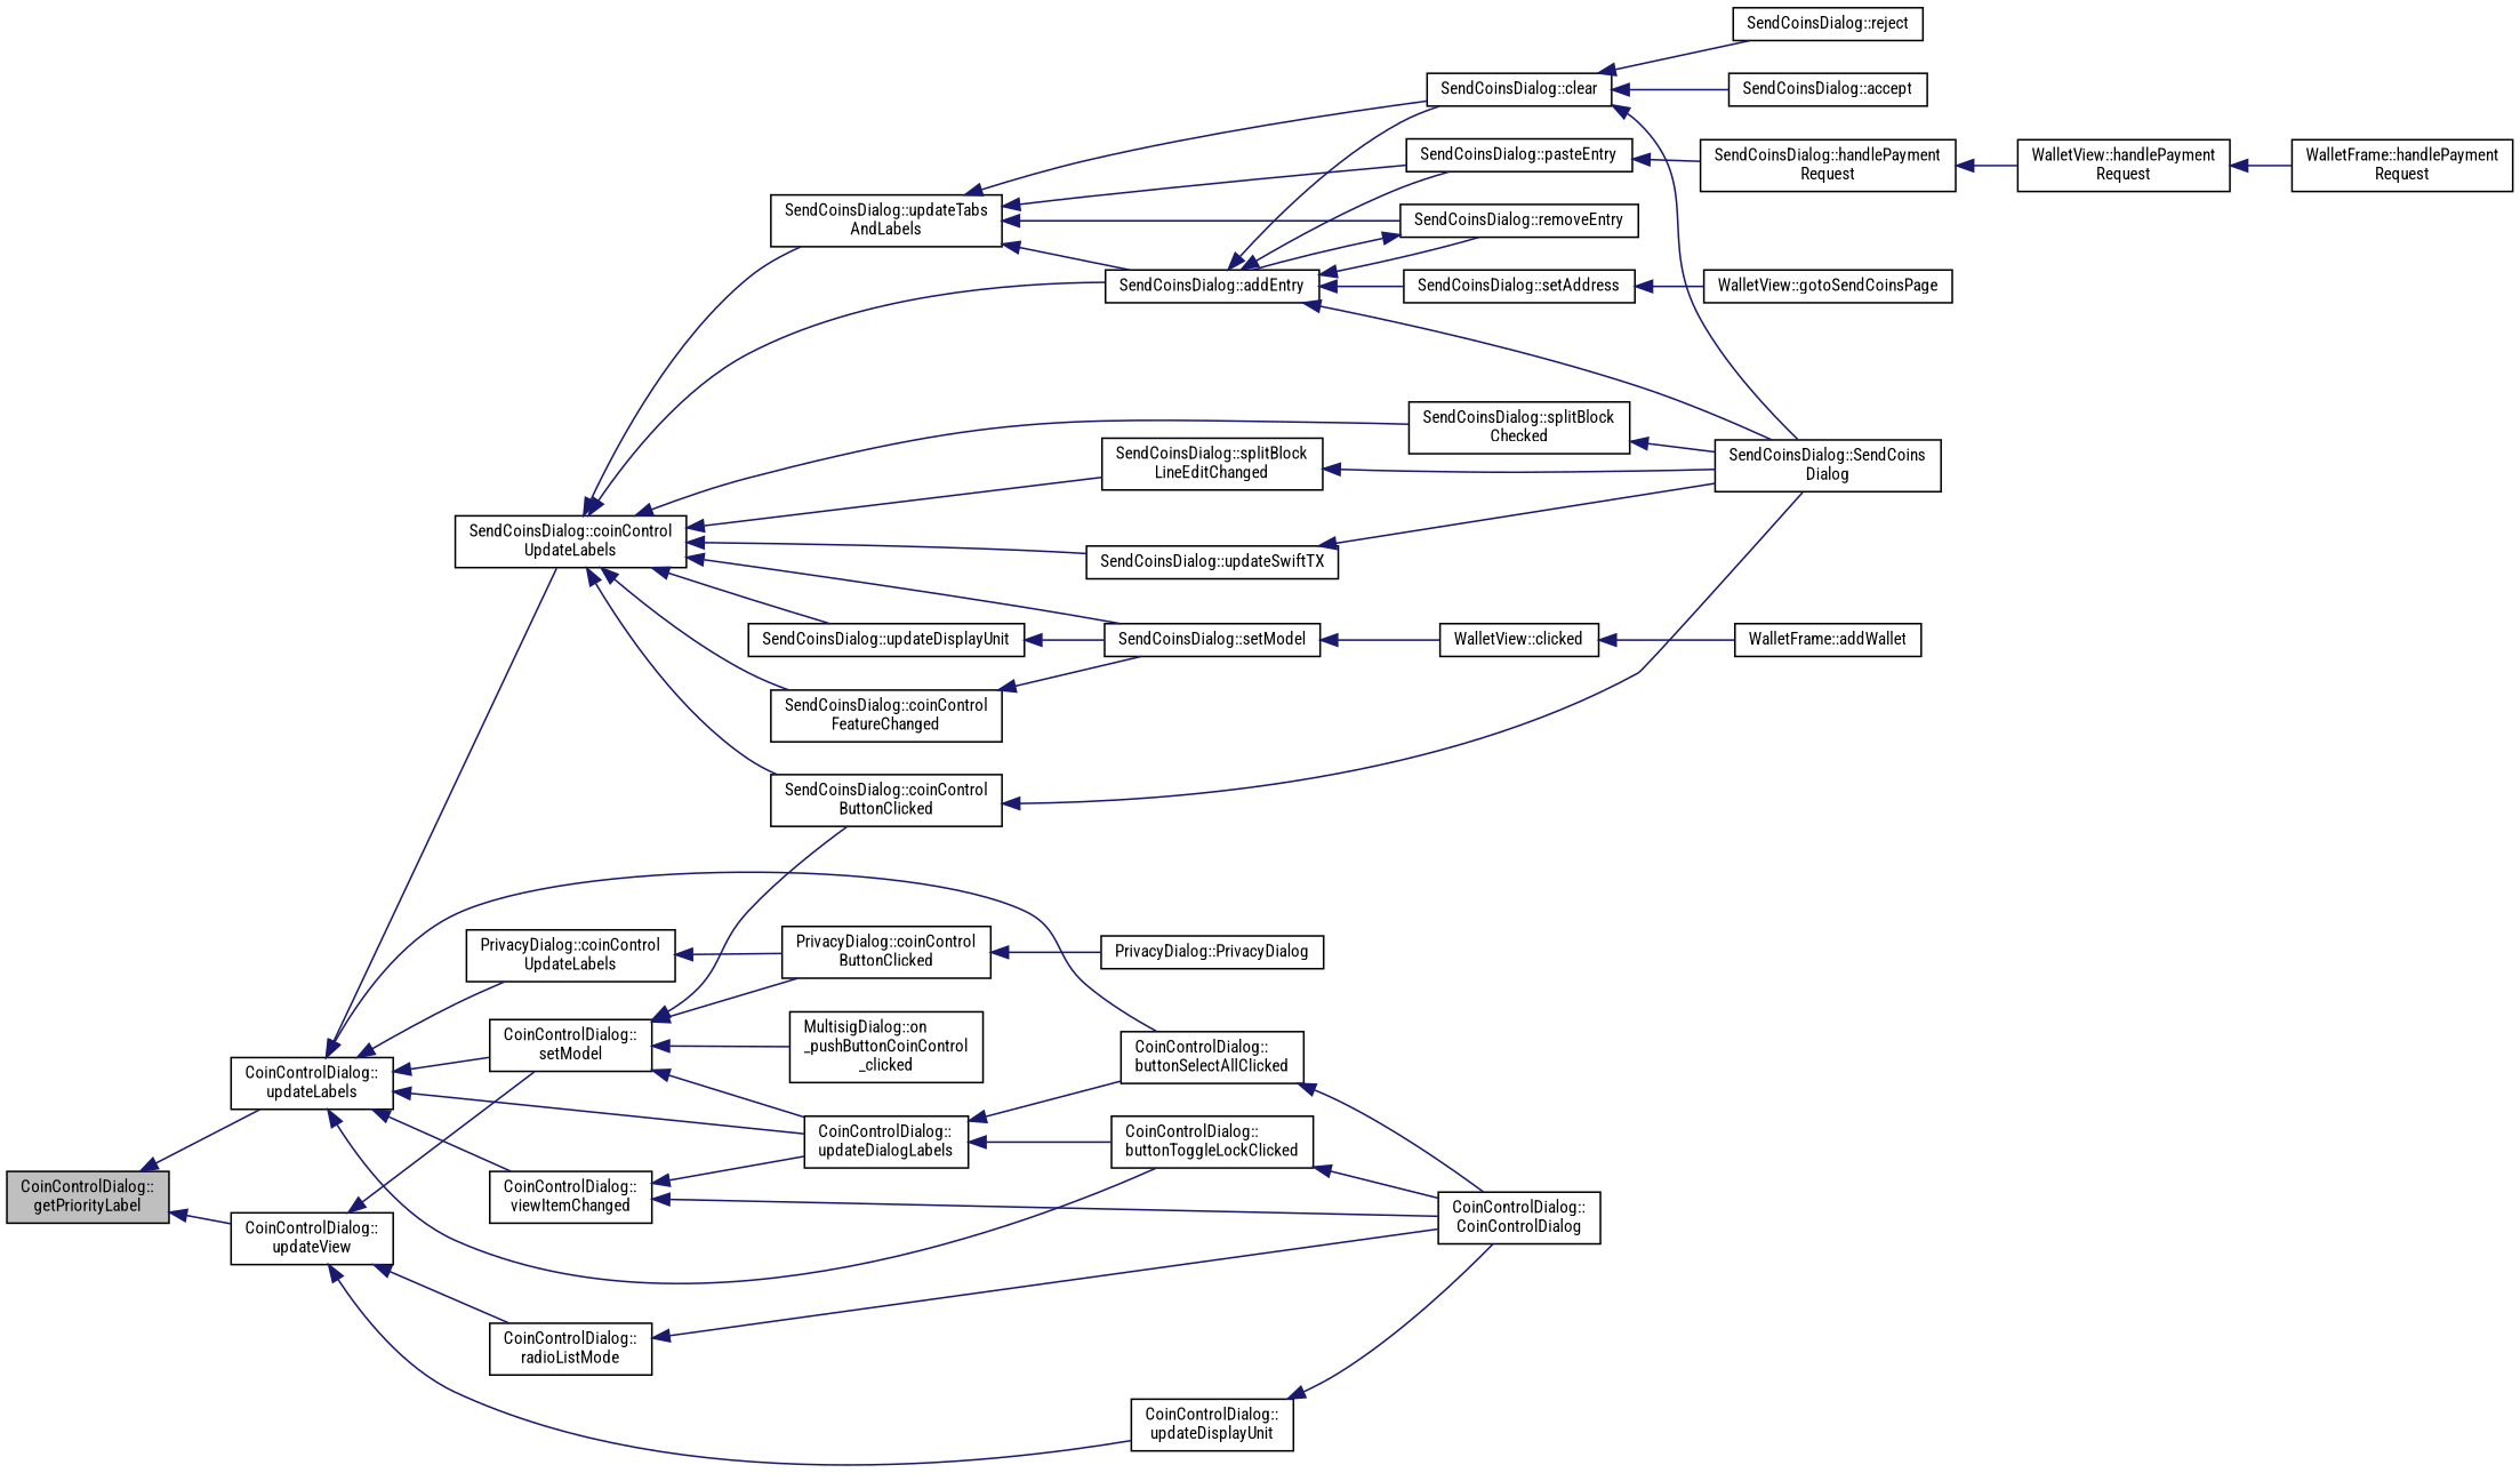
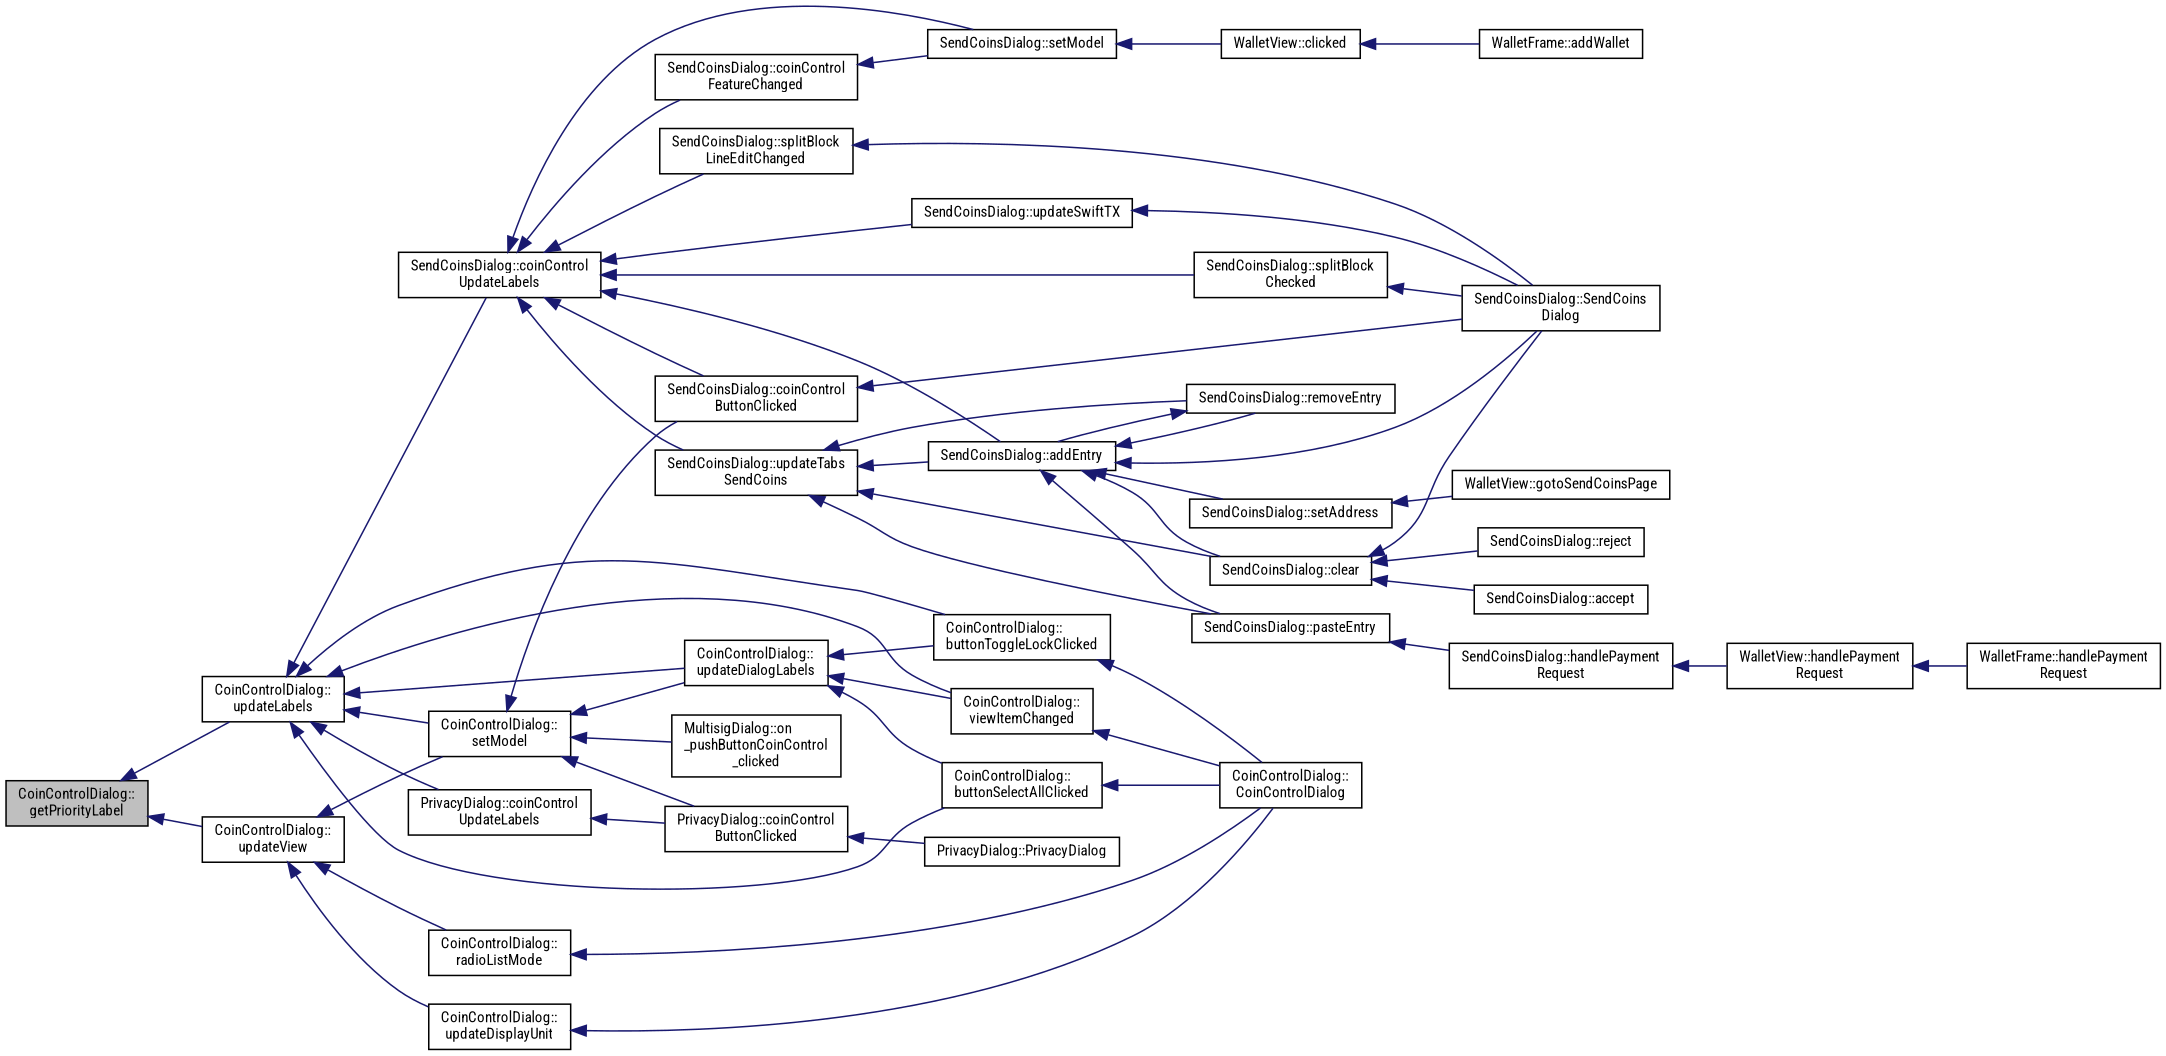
  digraph {
    fontname="Roboto Condensed"
    rankdir=LR
    node [color=black fillcolor=white fontname="Roboto Condensed" fontsize=10 shape=record style=filled]
    edge [color=midnightblue dir=back fontname="Roboto Condensed" fontsize=10 labelfontname=Helvetica labelfontsize=10 style=solid]
    n1 [fillcolor=grey75 fontcolor=black height=0.2 label="CoinControlDialog::\lgetPriorityLabel" width=0.4]
    n2 [height=0.2 label="CoinControlDialog::\lupdateLabels" width=0.4]
    n3 [height=0.2 label="CoinControlDialog::\lupdateView" width=0.4]
    n4 [height=0.2 label="CoinControlDialog::\lsetModel" width=0.4]
    n5 [height=0.2 label="CoinControlDialog::\lbuttonSelectAllClicked" width=0.4]
    n6 [height=0.2 label="CoinControlDialog::\lbuttonToggleLockClicked" width=0.4]
    n7 [height=0.2 label="CoinControlDialog::\lviewItemChanged" width=0.4]
    n8 [height=0.2 label="CoinControlDialog::\lupdateDialogLabels" width=0.4]
    n9 [height=0.2 label="PrivacyDialog::coinControl\lUpdateLabels" width=0.4]
    n10 [height=0.2 label="SendCoinsDialog::coinControl\lUpdateLabels" width=0.4]
    n11 [height=0.2 label="CoinControlDialog::\lupdateDisplayUnit" width=0.4]
    n12 [height=0.2 label="CoinControlDialog::\lradioListMode" width=0.4]
    n13 [height=0.2 label="MultisigDialog::on\l_pushButtonCoinControl\l_clicked" width=0.4]
    n14 [height=0.2 label="PrivacyDialog::coinControl\lButtonClicked" width=0.4]
    n15 [height=0.2 label="SendCoinsDialog::coinControl\lButtonClicked" width=0.4]
    n16 [height=0.2 label="CoinControlDialog::\lCoinControlDialog" width=0.4]
    n17 [height=0.2 label="SendCoinsDialog::setModel" width=0.4]
    n18 [height=0.2 label="SendCoinsDialog::addEntry" width=0.4]
-   n19 [height=0.2 label="SendCoinsDialog::updateTabs\lAndLabels" width=0.4]
-   n20 [height=0.2 label="SendCoinsDialog::updateDisplayUnit" width=0.4]
+   n19 [height=0.2 label="SendCoinsDialog::updateTabs\lSendCoins" width=0.4]
    n21 [height=0.2 label="SendCoinsDialog::updateSwiftTX" width=0.4]
    n22 [height=0.2 label="SendCoinsDialog::splitBlock\lChecked" width=0.4]
    n23 [height=0.2 label="SendCoinsDialog::splitBlock\lLineEditChanged" width=0.4]
    n24 [height=0.2 label="SendCoinsDialog::coinControl\lFeatureChanged" width=0.4]
    n25 [height=0.2 label="PrivacyDialog::PrivacyDialog" width=0.4]
    n26 [height=0.2 label="SendCoinsDialog::SendCoins\lDialog" width=0.4]
    n27 [height=0.2 label="WalletView::clicked" width=0.4]
    n28 [height=0.2 label="SendCoinsDialog::clear" width=0.4]
    n29 [height=0.2 label="SendCoinsDialog::removeEntry" width=0.4]
    n30 [height=0.2 label="SendCoinsDialog::setAddress" width=0.4]
    n31 [height=0.2 label="SendCoinsDialog::pasteEntry" width=0.4]
    n32 [height=0.2 label="WalletFrame::addWallet" width=0.4]
    n33 [height=0.2 label="SendCoinsDialog::reject" width=0.4]
    n34 [height=0.2 label="SendCoinsDialog::accept" width=0.4]
    n35 [height=0.2 label="WalletView::gotoSendCoinsPage" width=0.4]
    n36 [height=0.2 label="SendCoinsDialog::handlePayment\lRequest" width=0.4]
    n37 [height=0.2 label="WalletView::handlePayment\lRequest" width=0.4]
    n38 [height=0.2 label="WalletFrame::handlePayment\lRequest" width=0.4]
    n1 -> n2
    n1 -> n3
    n2 -> n4
    n2 -> n5
    n2 -> n6
    n2 -> n7
    n2 -> n8
    n2 -> n9
    n2 -> n10
    n3 -> n4
    n3 -> n11
    n3 -> n12
    n4 -> n8
    n4 -> n13
    n4 -> n14
    n4 -> n15
    n5 -> n16
    n6 -> n16
    n7 -> n16
    n8 -> n5
    n8 -> n6
-   n7 -> n8
+   n8 -> n7
    n9 -> n14
    n10 -> n15
    n10 -> n17
    n10 -> n18
    n10 -> n19
-   n10 -> n20
    n10 -> n21
    n10 -> n22
    n10 -> n23
    n10 -> n24
    n11 -> n16
    n12 -> n16
    n14 -> n25
    n15 -> n26
    n17 -> n27
    n18 -> n26
    n18 -> n28
    n18 -> n29
    n18 -> n30
    n18 -> n31
    n19 -> n18
    n19 -> n28
    n19 -> n29
    n19 -> n31
-   n20 -> n17
    n21 -> n26
    n22 -> n26
    n23 -> n26
    n24 -> n17
    n27 -> n32
    n28 -> n26
    n28 -> n33
    n28 -> n34
    n29 -> n18
    n30 -> n35
    n31 -> n36
    n36 -> n37
    n37 -> n38
  }
